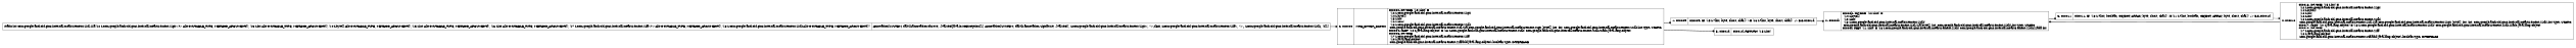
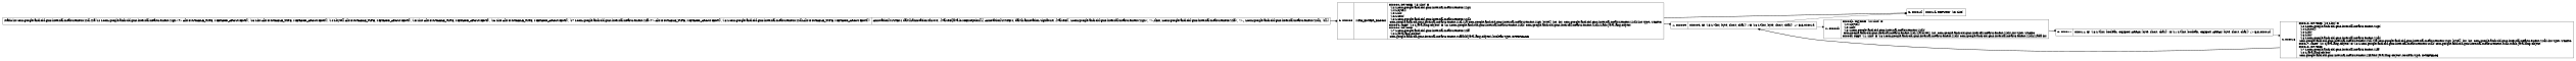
  digraph {
    rankdir=LR
    node [shape=record]
    edge [arrowhead=dot style=bold]
    n1 [label="{0\:\ 0x0000|MTH_ENTER_BLOCK\l|0x0000: INVOKE  (r5 I:int) = \l  (r2 I:com.google.android.gms.internal.measurement.zzgx)\l  (r4 I:byte[])\l  (r5 I:int)\l  (r6 I:com)\l  (r8 I:com.google.android.gms.internal.measurement.zzdk)\l com.google.android.gms.internal.measurement.zzdl.zza(com.google.android.gms.internal.measurement.zzgx, byte[], int, int, com.google.android.gms.internal.measurement.zzdk):int type: STATIC \l0x0004: IGET  (r0 I:java.lang.Object) = (r8 I:com.google.android.gms.internal.measurement.zzdk) com.google.android.gms.internal.measurement.zzdk.zzadc java.lang.Object \l0x0006: INVOKE  \l  (r7 I:com.google.android.gms.internal.measurement.zzff)\l  (r0 I:java.lang.Object)\l com.google.android.gms.internal.measurement.zzff.add(java.lang.Object):boolean type: INTERFACE \l}"]
    n2 [label="{1\:\ 0x0009|0x0009: IF  (r5 I:?[int, byte, short, char]) \>= (r6 I:?[int, byte, short, char])  \-\> B:5:0x001d \l}"]
    n3 [label="{5\:\ 0x001d|0x001d: RETURN  (r5 I:int) \l}"]
    n4 [label="{2\:\ 0x000b|0x000b: INVOKE  (r0 I:int) = \l  (r4 I:byte[])\l  (r5 I:int)\l  (r8 I:com.google.android.gms.internal.measurement.zzdk)\l com.google.android.gms.internal.measurement.zzdl.zza(byte[], int, com.google.android.gms.internal.measurement.zzdk):int type: STATIC \l0x000f: IGET  (r1 I:int) = (r8 I:com.google.android.gms.internal.measurement.zzdk) com.google.android.gms.internal.measurement.zzdk.zzada int \l}"]
    n5 [label="{3\:\ 0x0011|0x0011: IF  (r3 I:?[int, boolean, OBJECT, ARRAY, byte, short, char]) != (r1 I:?[int, boolean, OBJECT, ARRAY, byte, short, char])  \-\> B:5:0x001d \l}"]
    n6 [label="{4\:\ 0x0013|0x0013: INVOKE  (r5 I:int) = \l  (r2 I:com.google.android.gms.internal.measurement.zzgx)\l  (r4 I:byte[])\l  (r0 I:int)\l  (r6 I:int)\l  (r8 I:com.google.android.gms.internal.measurement.zzdk)\l com.google.android.gms.internal.measurement.zzdl.zza(com.google.android.gms.internal.measurement.zzgx, byte[], int, int, com.google.android.gms.internal.measurement.zzdk):int type: STATIC \l0x0017: IGET  (r0 I:java.lang.Object) = (r8 I:com.google.android.gms.internal.measurement.zzdk) com.google.android.gms.internal.measurement.zzdk.zzadc java.lang.Object \l0x0013: INVOKE  \l  (r7 I:com.google.android.gms.internal.measurement.zzff)\l  (r0 I:java.lang.Object)\l com.google.android.gms.internal.measurement.zzff.add(java.lang.Object):boolean type: INTERFACE \l}"]
    n7 [label="{static int com.google.android.gms.internal.measurement.zzdl.zza((r2 I:com.google.android.gms.internal.measurement.zzgx\<?\> A[IMMUTABLE_TYPE, METHOD_ARGUMENT]), (r3 I:int A[IMMUTABLE_TYPE, METHOD_ARGUMENT]), (r4 I:byte[] A[IMMUTABLE_TYPE, METHOD_ARGUMENT]), (r5 I:int A[IMMUTABLE_TYPE, METHOD_ARGUMENT]), (r6 I:int A[IMMUTABLE_TYPE, METHOD_ARGUMENT]), (r7 I:com.google.android.gms.internal.measurement.zzff\<?\> A[IMMUTABLE_TYPE, METHOD_ARGUMENT]), (r8 I:com.google.android.gms.internal.measurement.zzdk A[IMMUTABLE_TYPE, METHOD_ARGUMENT]))  | Annotation[SYSTEM, dalvik.annotation.Throws, \{value=[java.io.IOException]\}], Annotation[SYSTEM, dalvik.annotation.Signature, \{value=[(, Lcom\/google\/android\/gms\/internal\/measurement\/zzgx\<, *\>;I[BII, Lcom\/google\/android\/gms\/internal\/measurement\/zzff\<, *\>;, Lcom\/google\/android\/gms\/internal\/measurement\/zzdk;, )I]\}]\l}"]
    n1 -> n2
    n1 -> n3
-   n2 -> n4
+   n2 -> n3 [arrowhead=diamond style=solid]
+   n2 -> n4 [style=solid]
    n4 -> n5
    n5 -> n6 [style=solid]
-   n6 -> n4 [arrowhead=diamond]
+   n6 -> n2 [arrowhead=diamond]
    n7 -> n1
  }
